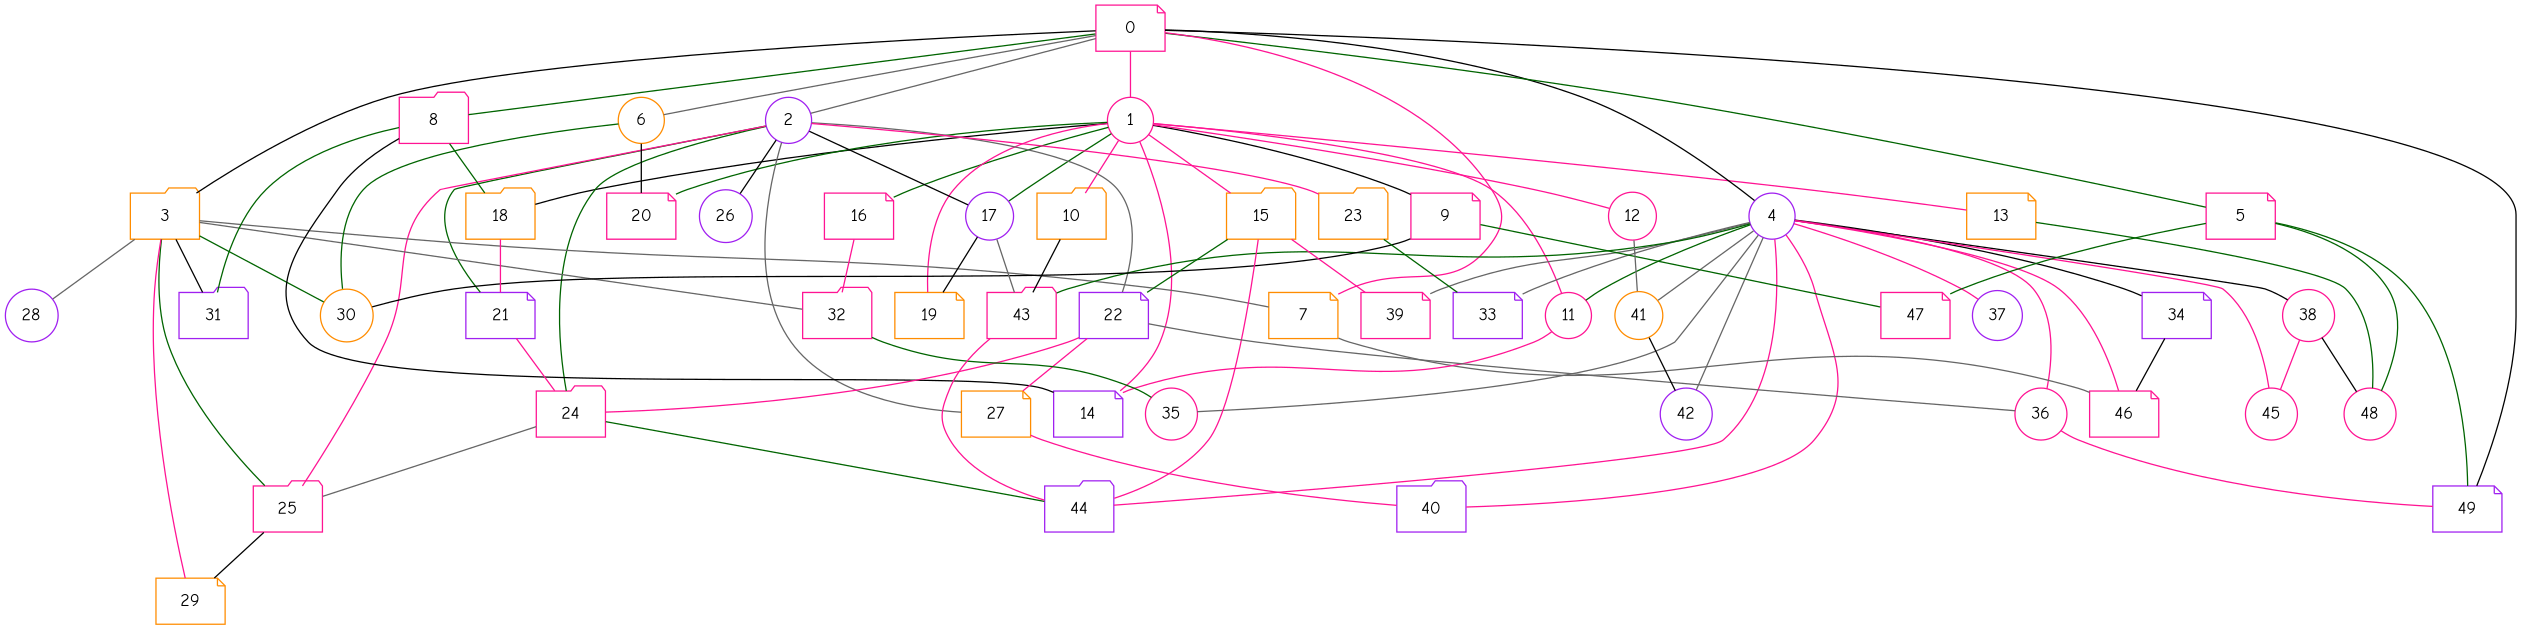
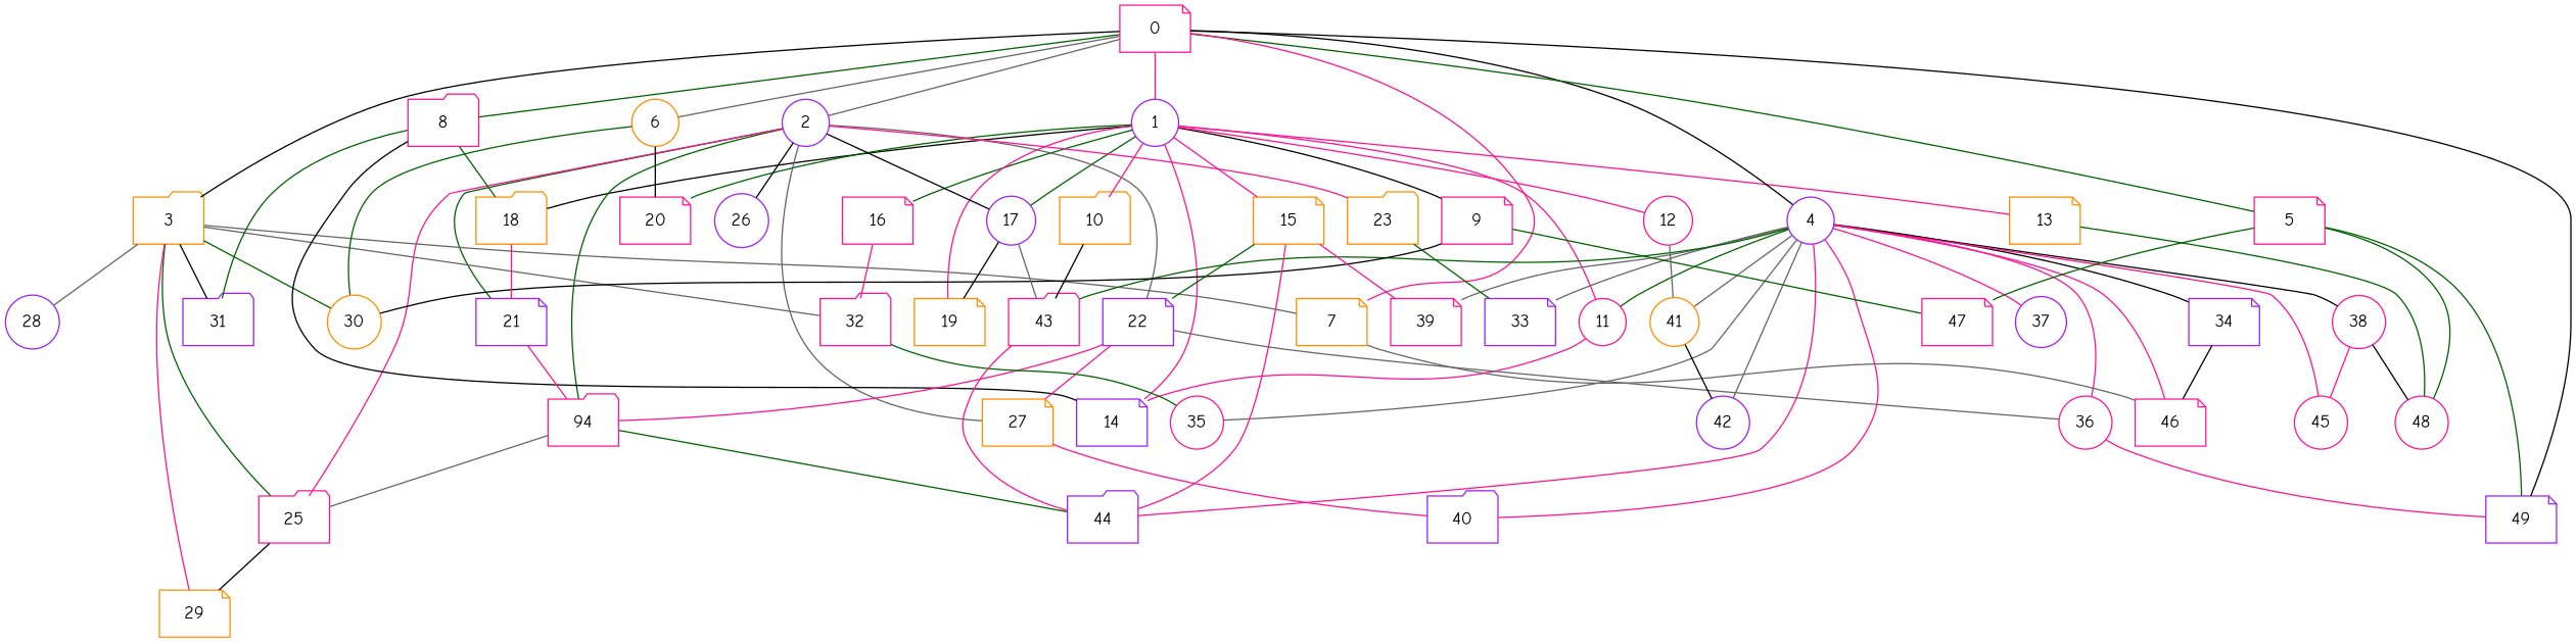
  graph {
    fontname="Comic Neue"
    node [color=deeppink fontname="Comic Neue" shape=note]
    edge [color=deeppink fontname="Comic Neue"]
-   1 [shape=circle]
+   1 [color=purple shape=circle]
    0
    2 [color=purple shape=circle]
    3 [color=darkorange shape=folder]
    4 [color=purple shape=circle]
    5
    6 [color=darkorange shape=circle]
    7 [color=darkorange]
    8 [shape=folder]
    49 [color=purple]
    9
    10 [color=darkorange shape=folder]
    11 [shape=circle]
    12 [shape=circle]
    13 [color=darkorange]
    14 [color=purple]
-   15 [color=darkorange shape=folder]
+   15 [color=darkorange]
    16
    17 [color=purple shape=circle]
    18 [color=darkorange shape=folder]
    19 [color=darkorange]
    20
    21 [color=purple]
    22 [color=purple]
    23 [color=darkorange shape=folder]
-   24 [shape=folder]
+   24 [shape=folder label=94]
    25 [shape=folder]
    26 [color=purple shape=circle]
    27 [color=darkorange]
    32 [shape=folder]
    28 [color=purple shape=circle]
    29 [color=darkorange]
    30 [color=darkorange shape=circle]
    31 [color=purple shape=folder]
    33 [color=purple]
    34 [color=purple]
    35 [shape=circle]
    36 [shape=circle]
    37 [color=purple shape=circle]
    38 [shape=circle]
    39
    40 [color=purple shape=folder]
    41 [color=darkorange shape=circle]
    42 [color=purple shape=circle]
    43 [shape=folder]
    44 [color=purple shape=folder]
    45 [shape=circle]
    46
    48 [shape=circle]
    47
    1 -- 9 [color=black]
    1 -- 10
    1 -- 11
    1 -- 12
    1 -- 13
    1 -- 14
    1 -- 15
    1 -- 16 [color=darkgreen]
    1 -- 17 [color=darkgreen]
    1 -- 18 [color=black]
    1 -- 19
    1 -- 20 [color=darkgreen]
    0 -- 1
    0 -- 2 [color=gray40]
    0 -- 3 [color=black]
    0 -- 4 [color=black]
    0 -- 5 [color=darkgreen]
    0 -- 6 [color=gray40]
    0 -- 7
    0 -- 8 [color=darkgreen]
    0 -- 49 [color=black]
    2 -- 17 [color=black]
    2 -- 21 [color=darkgreen]
    2 -- 22 [color=gray40]
    2 -- 23
    2 -- 24 [color=darkgreen]
    2 -- 25
    2 -- 26 [color=black]
    2 -- 27 [color=gray40]
    3 -- 7 [color=gray40]
    3 -- 25 [color=darkgreen]
    3 -- 32 [color=gray40]
    3 -- 28 [color=gray40]
    3 -- 29
    3 -- 30 [color=darkgreen]
    3 -- 31 [color=black]
    4 -- 11 [color=darkgreen]
    4 -- 33 [color=gray40]
    4 -- 34 [color=black]
    4 -- 35 [color=gray40]
    4 -- 36
    4 -- 37
    4 -- 38 [color=black]
    4 -- 39 [color=gray40]
    4 -- 40
    4 -- 41 [color=gray40]
    4 -- 42 [color=gray40]
    4 -- 43 [color=darkgreen]
    4 -- 44
    4 -- 45
    4 -- 46
    5 -- 49 [color=darkgreen]
    5 -- 48 [color=darkgreen]
    5 -- 47 [color=darkgreen]
    6 -- 20 [color=black]
    6 -- 30 [color=darkgreen]
    7 -- 46 [color=gray40]
    8 -- 14 [color=black]
    8 -- 18 [color=darkgreen]
    8 -- 31 [color=darkgreen]
    9 -- 30 [color=black]
    9 -- 47 [color=darkgreen]
    10 -- 43 [color=black]
    11 -- 14
    12 -- 41 [color=gray40]
    13 -- 48 [color=darkgreen]
    15 -- 22 [color=darkgreen]
    15 -- 39
    15 -- 44
    16 -- 32
    17 -- 19 [color=black]
    17 -- 43 [color=gray40]
    18 -- 21
    21 -- 24
    22 -- 24
    22 -- 27
    22 -- 36 [color=gray40]
    23 -- 33 [color=darkgreen]
    24 -- 25 [color=gray40]
    24 -- 44 [color=darkgreen]
    25 -- 29 [color=black]
    27 -- 40
    32 -- 35 [color=darkgreen]
    34 -- 46 [color=black]
    36 -- 49
    38 -- 45
    38 -- 48 [color=black]
    41 -- 42 [color=black]
    43 -- 44
  }
